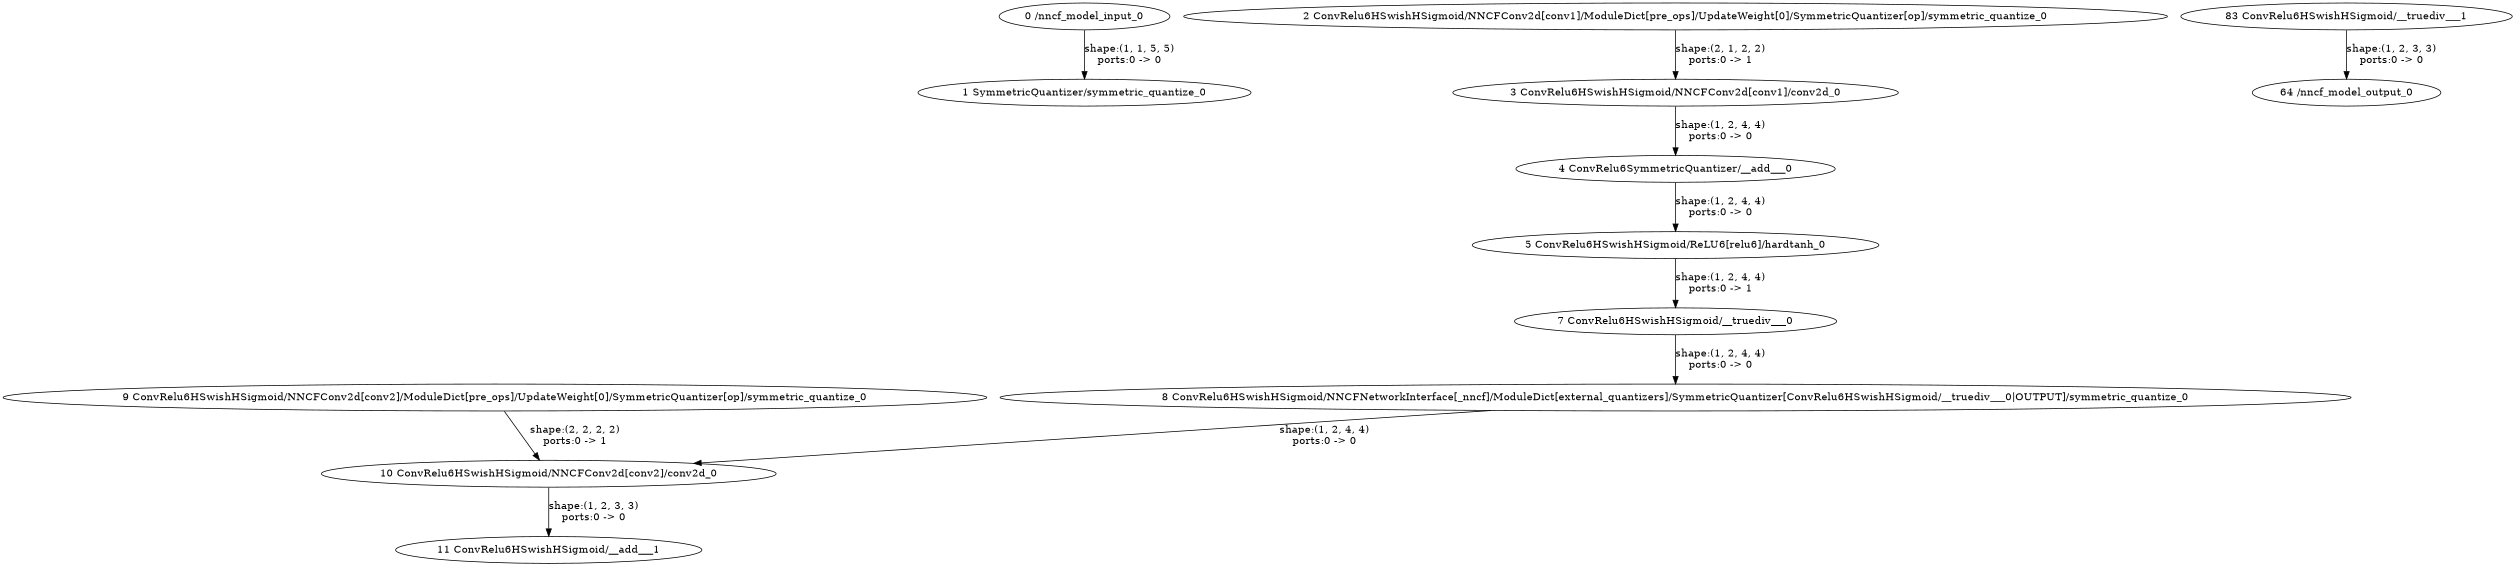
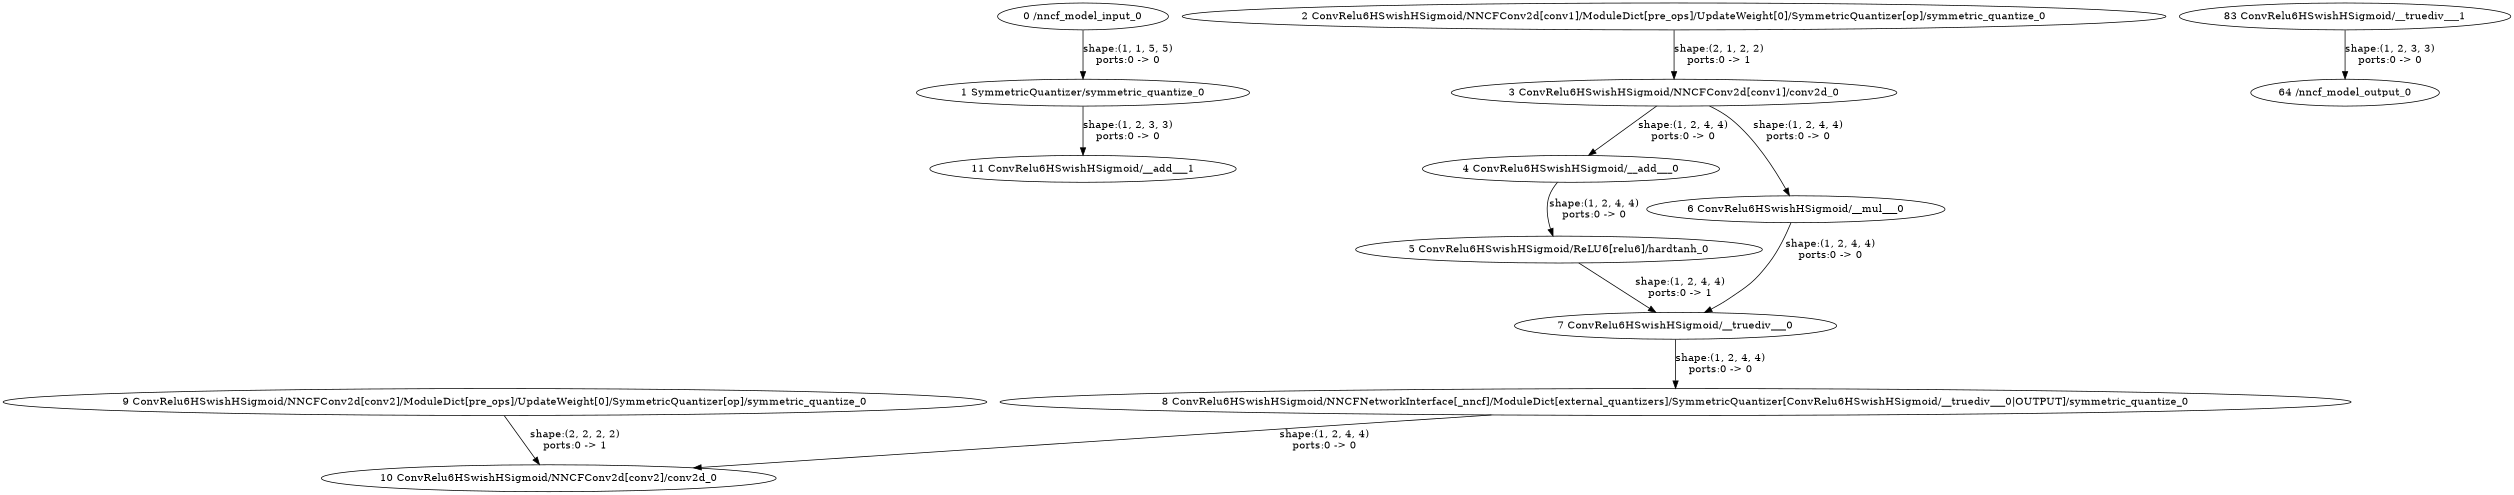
  strict digraph {
    node [type=symmetric_quantize]
    edge [style=solid]
    "0 /nncf_model_input_0" [type=nncf_model_input]
    "1 SymmetricQuantizer/symmetric_quantize_0"
    "3 ConvRelu6HSwishHSigmoid/NNCFConv2d[conv1]/conv2d_0" [type=conv2d]
-   "4 ConvRelu6HSwishHSigmoid/__add___0" [type=__add__ label="4 ConvRelu6SymmetricQuantizer/__add___0"]
+   "4 ConvRelu6HSwishHSigmoid/__add___0" [type=__add__]
+   "6 ConvRelu6HSwishHSigmoid/__mul___0" [type=__mul__]
    "2 ConvRelu6HSwishHSigmoid/NNCFConv2d[conv1]/ModuleDict[pre_ops]/UpdateWeight[0]/SymmetricQuantizer[op]/symmetric_quantize_0"
    "5 ConvRelu6HSwishHSigmoid/ReLU6[relu6]/hardtanh_0" [type=hardtanh]
    "7 ConvRelu6HSwishHSigmoid/__truediv___0" [type=__truediv__]
    "8 ConvRelu6HSwishHSigmoid/NNCFNetworkInterface[_nncf]/ModuleDict[external_quantizers]/SymmetricQuantizer[ConvRelu6HSwishHSigmoid/__truediv___0|OUTPUT]/symmetric_quantize_0"
    "10 ConvRelu6HSwishHSigmoid/NNCFConv2d[conv2]/conv2d_0" [type=conv2d]
    "11 ConvRelu6HSwishHSigmoid/__add___1" [type=__add__]
    "9 ConvRelu6HSwishHSigmoid/NNCFConv2d[conv2]/ModuleDict[pre_ops]/UpdateWeight[0]/SymmetricQuantizer[op]/symmetric_quantize_0"
    n13 [label="83 ConvRelu6HSwishHSigmoid/__truediv___1" type=__truediv__]
    n14 [label="64 /nncf_model_output_0" type=nncf_model_output]
    "0 /nncf_model_input_0" -> "1 SymmetricQuantizer/symmetric_quantize_0" [label="shape:(1, 1, 5, 5)\nports:0 -> 0"]
    "3 ConvRelu6HSwishHSigmoid/NNCFConv2d[conv1]/conv2d_0" -> "4 ConvRelu6HSwishHSigmoid/__add___0" [label="shape:(1, 2, 4, 4)\nports:0 -> 0"]
+   "3 ConvRelu6HSwishHSigmoid/NNCFConv2d[conv1]/conv2d_0" -> "6 ConvRelu6HSwishHSigmoid/__mul___0" [label="shape:(1, 2, 4, 4)\nports:0 -> 0"]
    "4 ConvRelu6HSwishHSigmoid/__add___0" -> "5 ConvRelu6HSwishHSigmoid/ReLU6[relu6]/hardtanh_0" [label="shape:(1, 2, 4, 4)\nports:0 -> 0"]
+   "6 ConvRelu6HSwishHSigmoid/__mul___0" -> "7 ConvRelu6HSwishHSigmoid/__truediv___0" [label="shape:(1, 2, 4, 4)\nports:0 -> 0"]
    "2 ConvRelu6HSwishHSigmoid/NNCFConv2d[conv1]/ModuleDict[pre_ops]/UpdateWeight[0]/SymmetricQuantizer[op]/symmetric_quantize_0" -> "3 ConvRelu6HSwishHSigmoid/NNCFConv2d[conv1]/conv2d_0" [label="shape:(2, 1, 2, 2)\nports:0 -> 1"]
    "5 ConvRelu6HSwishHSigmoid/ReLU6[relu6]/hardtanh_0" -> "7 ConvRelu6HSwishHSigmoid/__truediv___0" [label="shape:(1, 2, 4, 4)\nports:0 -> 1"]
    "7 ConvRelu6HSwishHSigmoid/__truediv___0" -> "8 ConvRelu6HSwishHSigmoid/NNCFNetworkInterface[_nncf]/ModuleDict[external_quantizers]/SymmetricQuantizer[ConvRelu6HSwishHSigmoid/__truediv___0|OUTPUT]/symmetric_quantize_0" [label="shape:(1, 2, 4, 4)\nports:0 -> 0"]
    "8 ConvRelu6HSwishHSigmoid/NNCFNetworkInterface[_nncf]/ModuleDict[external_quantizers]/SymmetricQuantizer[ConvRelu6HSwishHSigmoid/__truediv___0|OUTPUT]/symmetric_quantize_0" -> "10 ConvRelu6HSwishHSigmoid/NNCFConv2d[conv2]/conv2d_0" [label="shape:(1, 2, 4, 4)\nports:0 -> 0"]
-   "10 ConvRelu6HSwishHSigmoid/NNCFConv2d[conv2]/conv2d_0" -> "11 ConvRelu6HSwishHSigmoid/__add___1" [label="shape:(1, 2, 3, 3)\nports:0 -> 0"]
+   "1 SymmetricQuantizer/symmetric_quantize_0" -> "11 ConvRelu6HSwishHSigmoid/__add___1" [label="shape:(1, 2, 3, 3)\nports:0 -> 0"]
    "9 ConvRelu6HSwishHSigmoid/NNCFConv2d[conv2]/ModuleDict[pre_ops]/UpdateWeight[0]/SymmetricQuantizer[op]/symmetric_quantize_0" -> "10 ConvRelu6HSwishHSigmoid/NNCFConv2d[conv2]/conv2d_0" [label="shape:(2, 2, 2, 2)\nports:0 -> 1"]
    n13 -> n14 [label="shape:(1, 2, 3, 3)\nports:0 -> 0"]
  }
